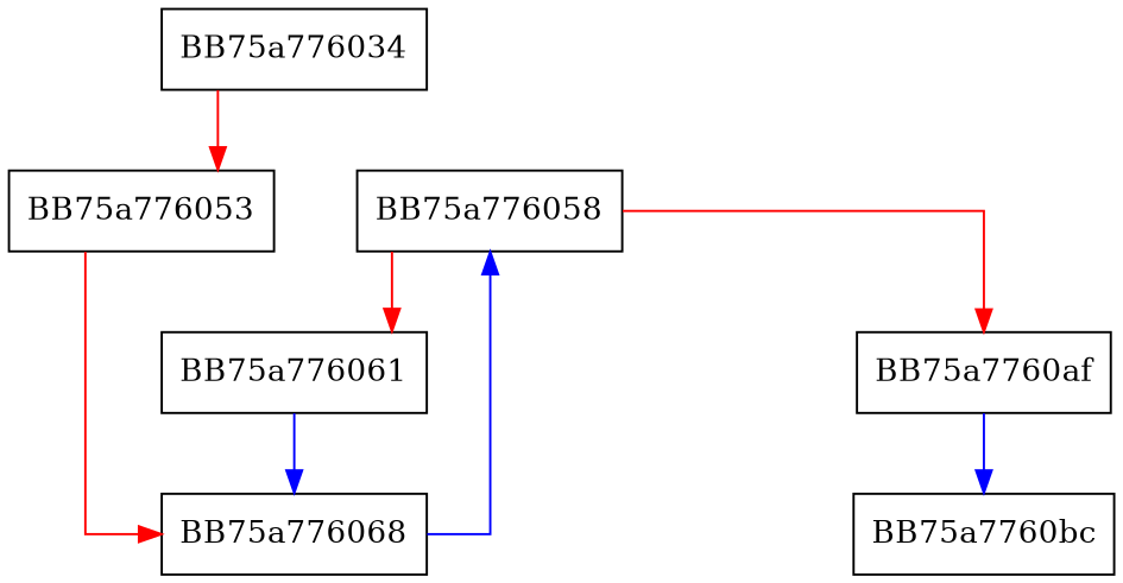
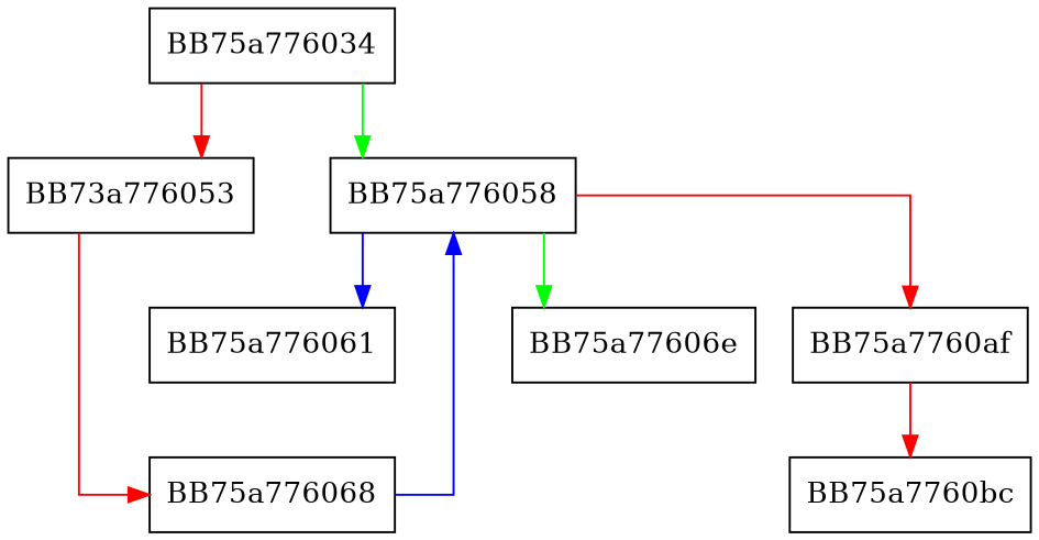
  digraph {
    splines=ortho
    node [shape=box]
    edge [color=red]
    BB75a776034
    BB75a776058
-   BB75a776053
+   BB75a776053 [label=BB73a776053]
+   BB75a77606e
    BB75a776061
    BB75a7760af
    BB75a776068
    BB75a7760bc
+   BB75a776034 -> BB75a776058 [color=green]
    BB75a776034 -> BB75a776053
-   BB75a776058 -> BB75a776061
+   BB75a776058 -> BB75a77606e [color=green]
+   BB75a776058 -> BB75a776061 [color=blue]
    BB75a776058 -> BB75a7760af
    BB75a776053 -> BB75a776068
-   BB75a776061 -> BB75a776068 [color=blue]
-   BB75a7760af -> BB75a7760bc [color=blue]
+   BB75a7760af -> BB75a7760bc
    BB75a776068 -> BB75a776058 [color=blue]
  }
